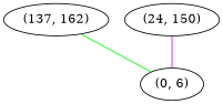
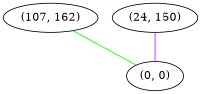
  graph {
-   "(137, 162)"
-   "(0, 0)" [label="(0, 6)"]
+   "(137, 162)" [label="(107, 162)"]
+   "(0, 0)"
    "(24, 150)"
    "(137, 162)" -- "(0, 0)" [color=green weight=2]
    "(24, 150)" -- "(0, 0)" [color=purple weight=4]
  }
